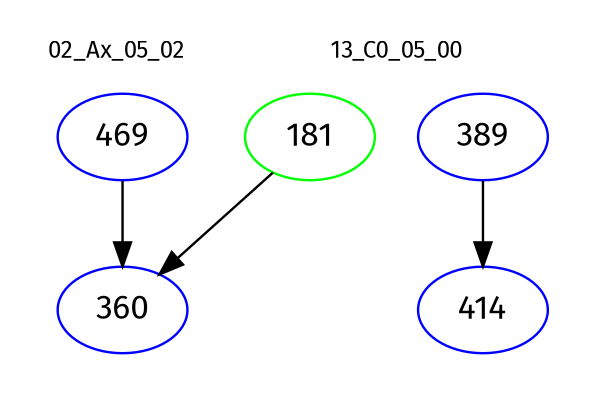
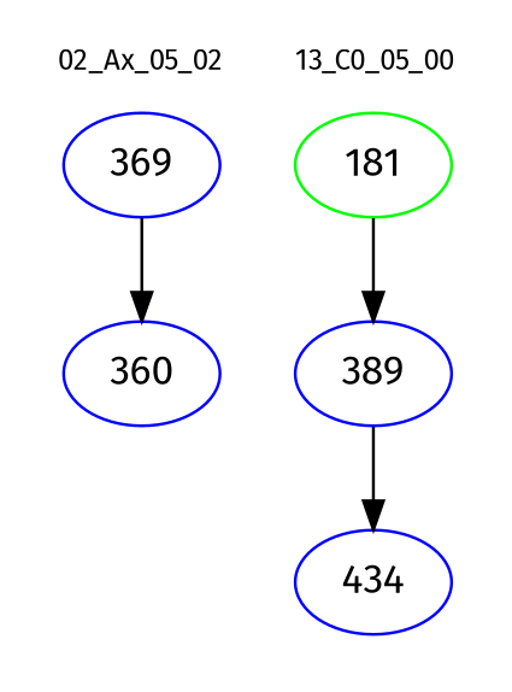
  digraph {
    fontname="Fira Sans"
    node [color=blue fontname="Fira Sans"]
    edge [color=black fontname="Fira Sans"]
-   n1 [label=469]
+   n1 [label=369]
    n2 [label=360]
    n3 [color=green label=181]
    n4 [label=389]
-   n5 [label=414]
+   n5 [label=434]
    subgraph cluster_1 {
      color=white
      fontsize=10
      label="02_Ax_05_02"
      n1
      n2
    }
    subgraph cluster_2 {
      color=white
      fontsize=10
      label="13_C0_05_00"
      n3
      n4
      n5
    }
    n1 -> n2
-   n3 -> n2
+   n3 -> n4
    n4 -> n5
  }
